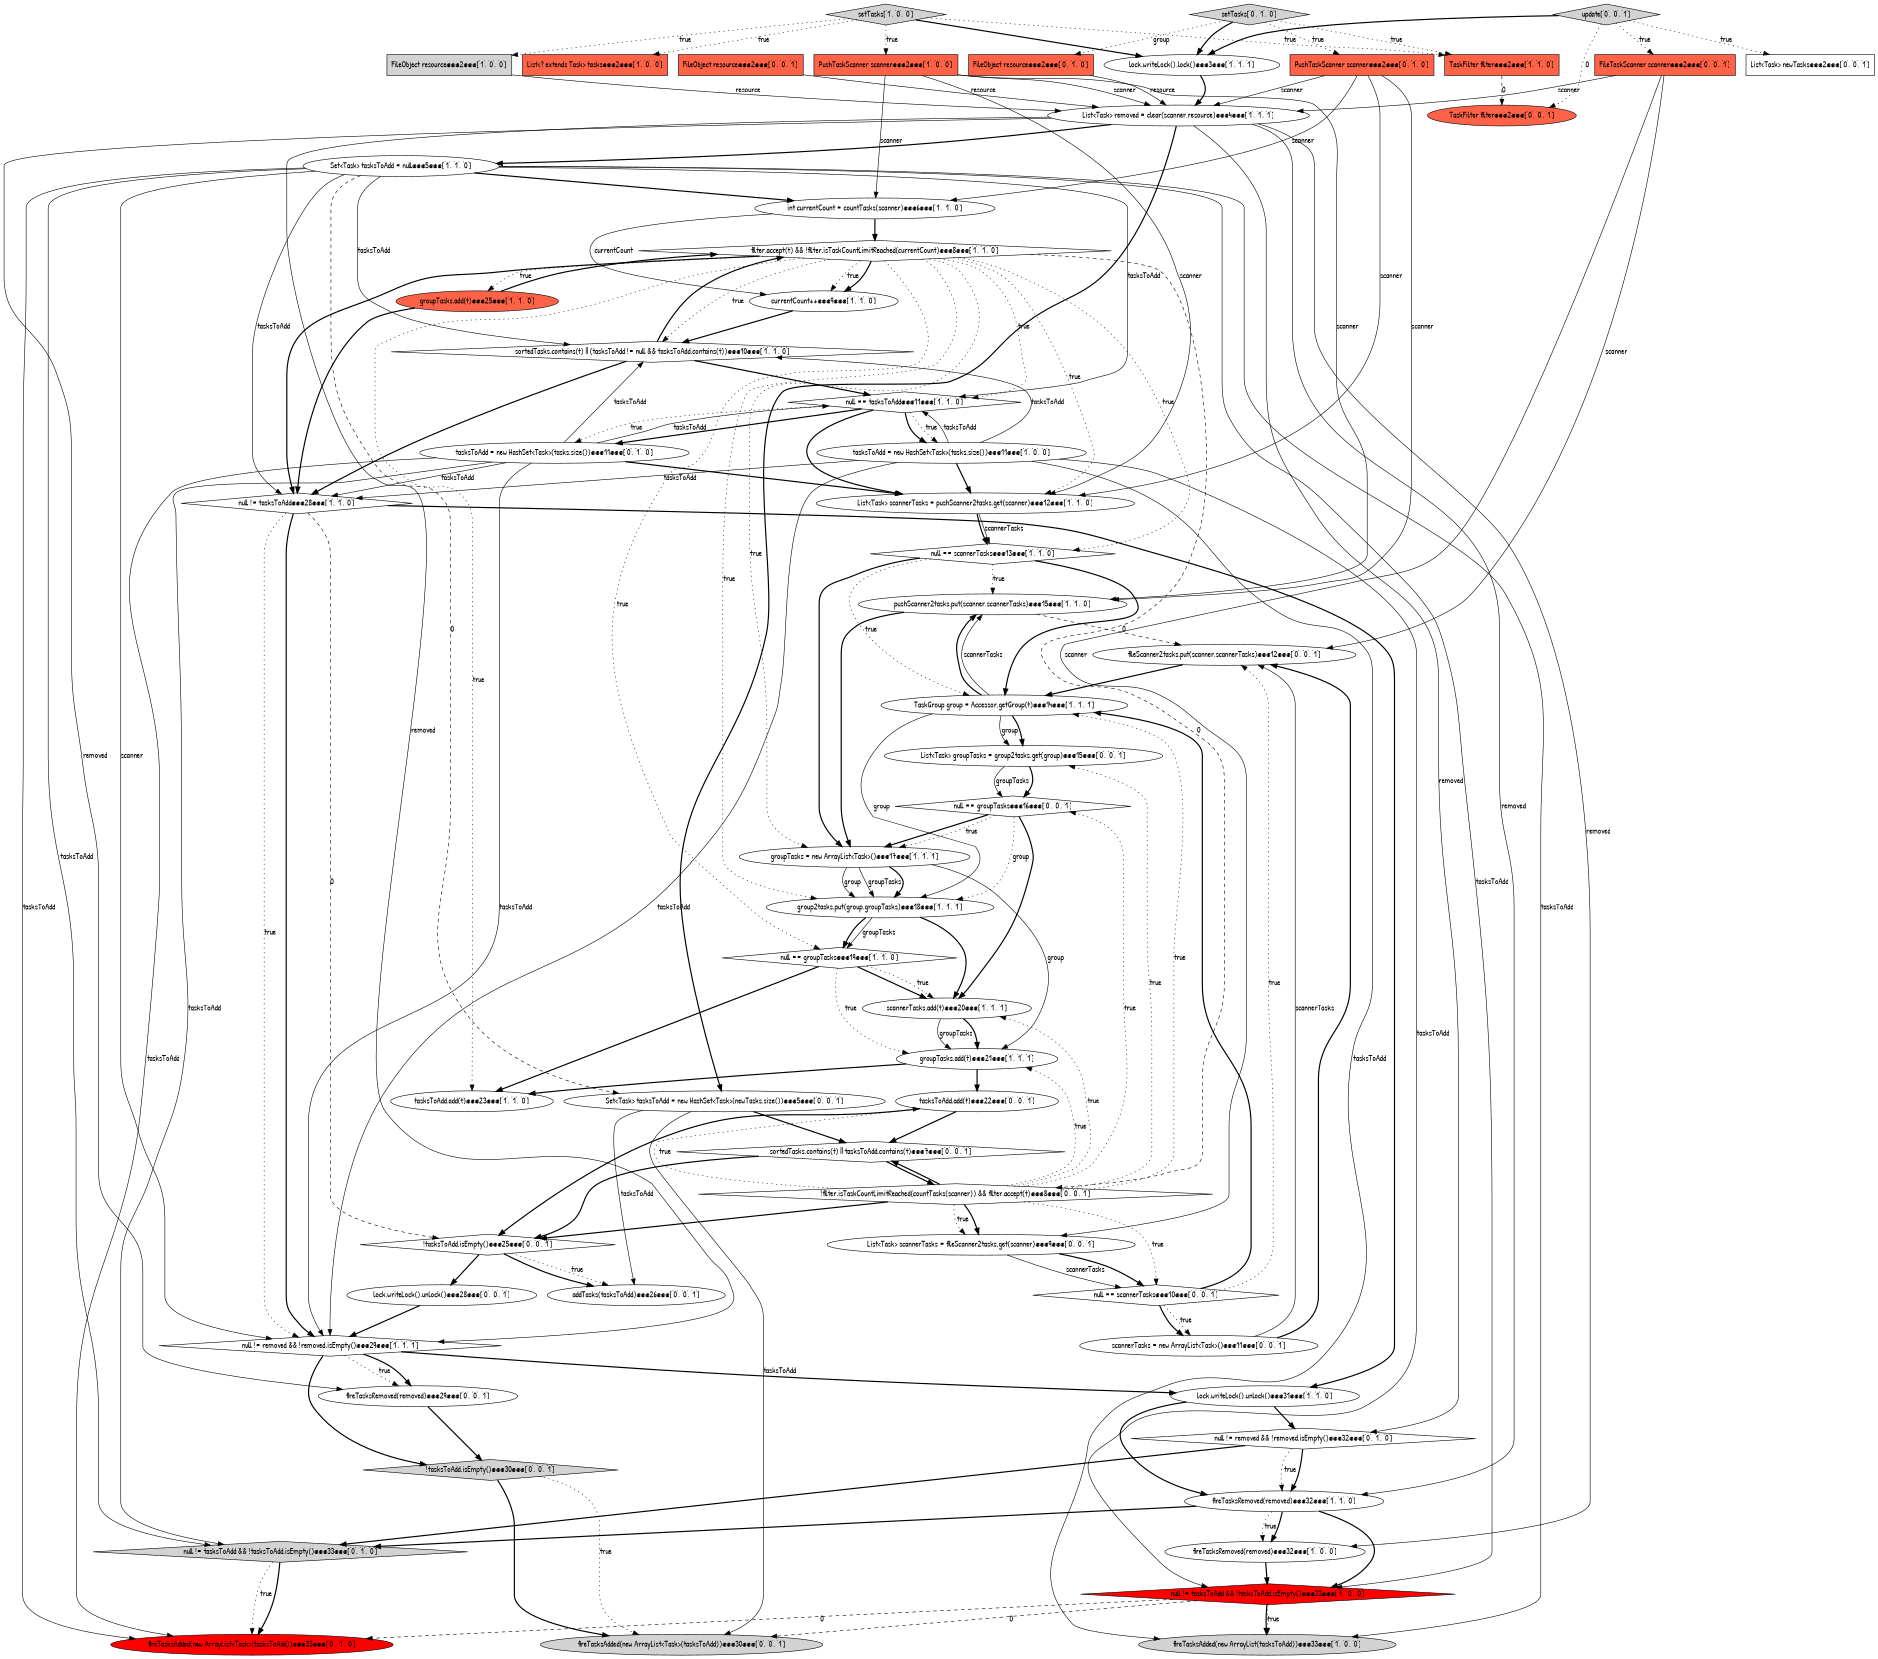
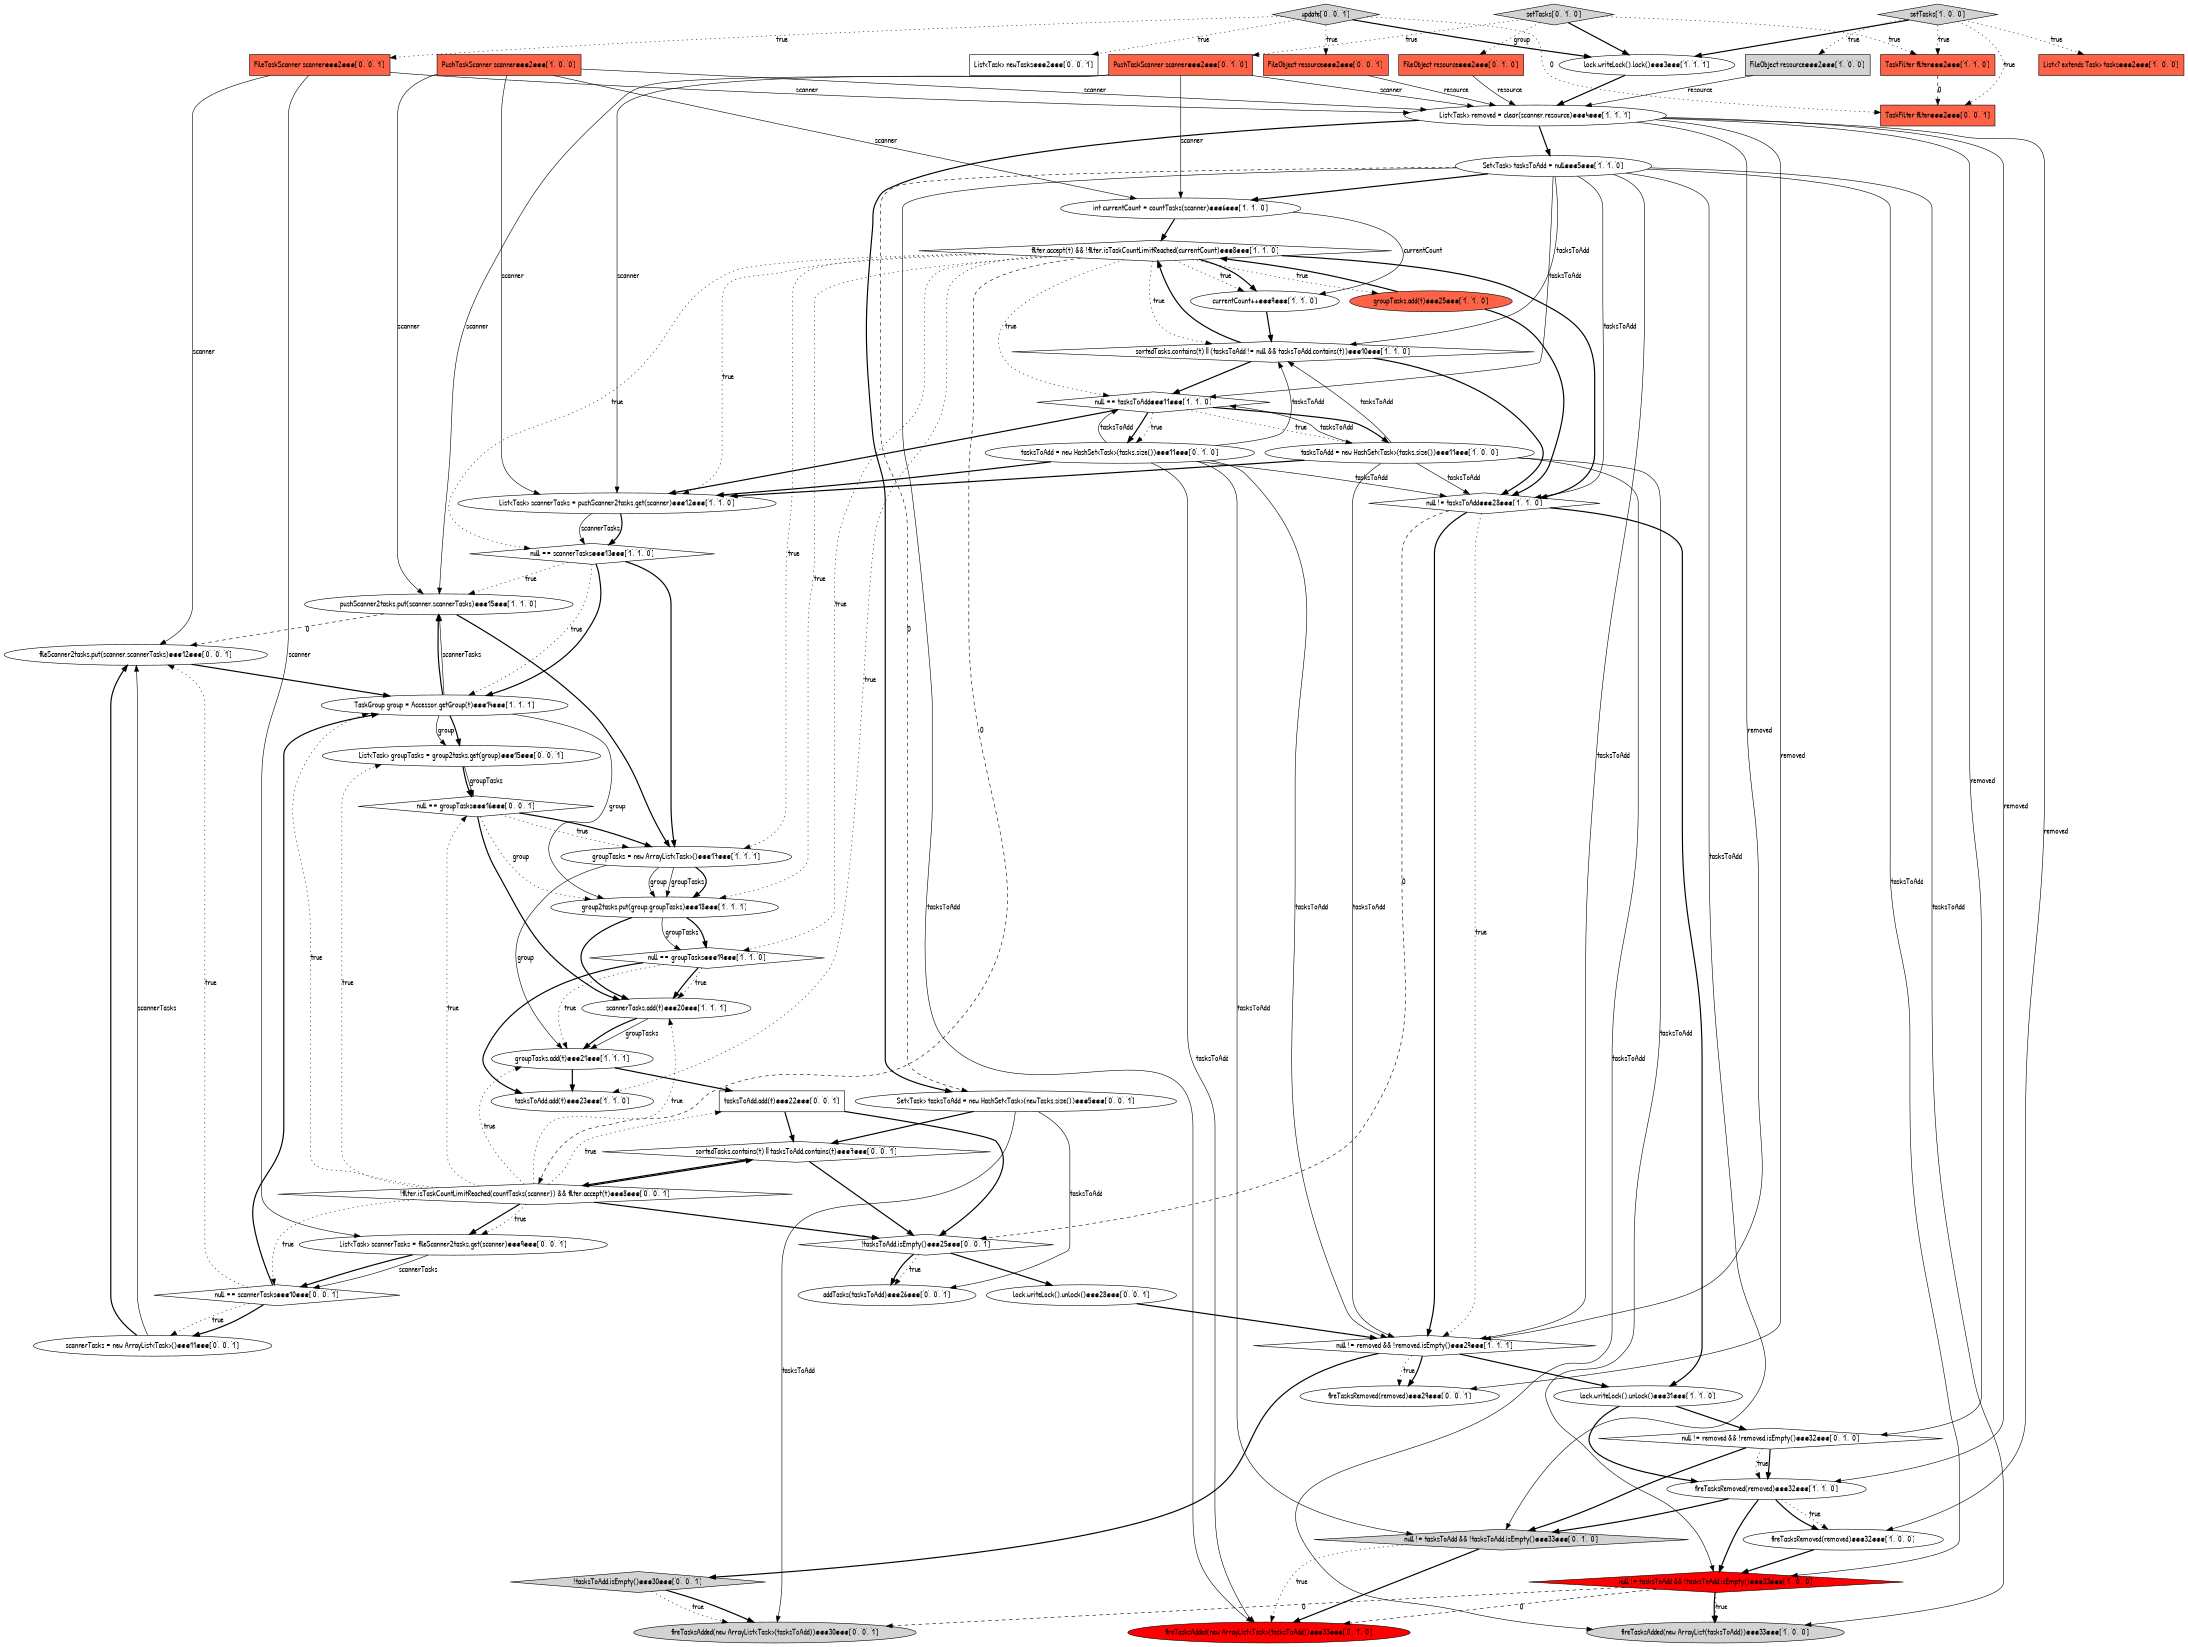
  digraph {
    fontname="Patrick Hand"
    node [fillcolor=white fontname="Patrick Hand" shape=ellipse style=filled]
    edge [fontname="Patrick Hand" style=bold]
    n1 [fillcolor=lightgray label="setTasks['0', '1', '0']" shape=diamond]
    n2 [label="lock.writeLock().lock()@@@3@@@['1', '1', '1']"]
    n3 [fillcolor=tomato label="TaskFilter filter@@@2@@@['1', '1', '0']" shape=box]
    n4 [fillcolor=tomato label="PushTaskScanner scanner@@@2@@@['0', '1', '0']" shape=box]
    n5 [fillcolor=tomato label="FileObject resource@@@2@@@['0', '1', '0']" shape=box]
    n6 [label="List<Task> removed = clear(scanner,resource)@@@4@@@['1', '1', '1']"]
-   n7 [fillcolor=tomato label="TaskFilter filter@@@2@@@['0', '0', '1']"]
+   n7 [fillcolor=tomato label="TaskFilter filter@@@2@@@['0', '0', '1']" shape=box]
    n8 [label="List<Task> scannerTasks = pushScanner2tasks.get(scanner)@@@12@@@['1', '1', '0']"]
    n9 [label="int currentCount = countTasks(scanner)@@@6@@@['1', '1', '0']"]
    n10 [label="pushScanner2tasks.put(scanner,scannerTasks)@@@15@@@['1', '1', '0']"]
    n11 [fillcolor=tomato label="FileTaskScanner scanner@@@2@@@['0', '0', '1']" shape=box]
    n12 [label="List<Task> scannerTasks = fileScanner2tasks.get(scanner)@@@9@@@['0', '0', '1']"]
    n13 [label="fileScanner2tasks.put(scanner,scannerTasks)@@@12@@@['0', '0', '1']"]
    n14 [label="null == scannerTasks@@@10@@@['0', '0', '1']" shape=diamond]
    n15 [label="null != removed && !removed.isEmpty()@@@29@@@['1', '1', '1']" shape=diamond]
    n16 [label="fireTasksRemoved(removed)@@@29@@@['0', '0', '1']"]
    n17 [label="null != removed && !removed.isEmpty()@@@32@@@['0', '1', '0']" shape=diamond]
    n18 [label="fireTasksRemoved(removed)@@@32@@@['1', '1', '0']"]
    n19 [label="fireTasksRemoved(removed)@@@32@@@['1', '0', '0']"]
    n20 [label="Set<Task> tasksToAdd = null@@@5@@@['1', '1', '0']"]
    n21 [label="Set<Task> tasksToAdd = new HashSet<Task>(newTasks.size())@@@5@@@['0', '0', '1']"]
    n22 [label="TaskGroup group = Accessor.getGroup(t)@@@14@@@['1', '1', '1']"]
    n23 [label="scannerTasks = new ArrayList<Task>()@@@11@@@['0', '0', '1']"]
    n24 [label="lock.writeLock().unlock()@@@31@@@['1', '1', '0']"]
    n25 [fillcolor=lightgray label="!tasksToAdd.isEmpty()@@@30@@@['0', '0', '1']" shape=diamond]
    n26 [fillcolor=lightgray label="fireTasksAdded(new ArrayList<Task>(tasksToAdd))@@@30@@@['0', '0', '1']"]
    n27 [label="null == scannerTasks@@@13@@@['1', '1', '0']" shape=diamond]
    n28 [label="groupTasks = new ArrayList<Task>()@@@17@@@['1', '1', '1']"]
    n29 [fillcolor=tomato label="groupTasks.add(t)@@@25@@@['1', '1', '0']"]
    n30 [label="filter.accept(t) && !filter.isTaskCountLimitReached(currentCount)@@@8@@@['1', '1', '0']" shape=diamond]
    n31 [label="null != tasksToAdd@@@28@@@['1', '1', '0']" shape=diamond]
    n32 [label="!filter.isTaskCountLimitReached(countTasks(scanner)) && filter.accept(t)@@@8@@@['0', '0', '1']" shape=diamond]
    n33 [label="group2tasks.put(group,groupTasks)@@@18@@@['1', '1', '1']"]
    n34 [label="currentCount++@@@9@@@['1', '1', '0']"]
    n35 [label="null == groupTasks@@@19@@@['1', '1', '0']" shape=diamond]
    n36 [label="null == tasksToAdd@@@11@@@['1', '1', '0']" shape=diamond]
    n37 [label="sortedTasks.contains(t) || (tasksToAdd != null && tasksToAdd.contains(t))@@@10@@@['1', '1', '0']" shape=diamond]
    n38 [label="tasksToAdd.add(t)@@@23@@@['1', '1', '0']"]
    n39 [label="List<Task> groupTasks = group2tasks.get(group)@@@15@@@['0', '0', '1']"]
    n40 [label="null == groupTasks@@@16@@@['0', '0', '1']" shape=diamond]
    n41 [label="scannerTasks.add(t)@@@20@@@['1', '1', '1']"]
    n42 [label="!tasksToAdd.isEmpty()@@@25@@@['0', '0', '1']" shape=diamond]
    n43 [label="groupTasks.add(t)@@@21@@@['1', '1', '1']"]
-   n44 [label="tasksToAdd.add(t)@@@22@@@['0', '0', '1']"]
+   n44 [label="tasksToAdd.add(t)@@@22@@@['0', '0', '1']" shape=box]
    n45 [label="sortedTasks.contains(t) || tasksToAdd.contains(t)@@@7@@@['0', '0', '1']" shape=diamond]
    n46 [label="tasksToAdd = new HashSet<Task>(tasks.size())@@@11@@@['1', '0', '0']"]
    n47 [label="tasksToAdd = new HashSet<Task>(tasks.size())@@@11@@@['0', '1', '0']"]
    n48 [label="lock.writeLock().unlock()@@@28@@@['0', '0', '1']"]
    n49 [label="addTasks(tasksToAdd)@@@26@@@['0', '0', '1']"]
    n50 [fillcolor=tomato label="List<? extends Task> tasks@@@2@@@['1', '0', '0']" shape=box]
    n51 [fillcolor=lightgray label="null != tasksToAdd && !tasksToAdd.isEmpty()@@@33@@@['0', '1', '0']" shape=diamond]
    n52 [fillcolor=red label="null != tasksToAdd && !tasksToAdd.isEmpty()@@@33@@@['1', '0', '0']" shape=diamond]
    n53 [fillcolor=red label="fireTasksAdded(new ArrayList<Task>(tasksToAdd))@@@33@@@['0', '1', '0']"]
    n54 [fillcolor=tomato label="FileObject resource@@@2@@@['0', '0', '1']" shape=box]
    n55 [fillcolor=lightgray label="fireTasksAdded(new ArrayList(tasksToAdd))@@@33@@@['1', '0', '0']"]
    n56 [fillcolor=lightgray label="setTasks['1', '0', '0']" shape=diamond]
    n57 [fillcolor=lightgray label="FileObject resource@@@2@@@['1', '0', '0']" shape=box]
    n58 [fillcolor=tomato label="PushTaskScanner scanner@@@2@@@['1', '0', '0']" shape=box]
    n59 [fillcolor=lightgray label="update['0', '0', '1']" shape=diamond]
    n60 [label="List<Task> newTasks@@@2@@@['0', '0', '1']" shape=box]
    n1 -> n2
    n1 -> n3 [label=true style=dotted]
    n1 -> n4 [label=true style=dotted]
    n1 -> n5 [label=group style=dotted]
    n2 -> n6
    n3 -> n7 [label=0 style=dashed]
    n4 -> n6 [label=scanner style=solid]
    n4 -> n8 [label=scanner style=solid]
    n4 -> n9 [label=scanner style=solid]
    n4 -> n10 [label=scanner style=solid]
    n5 -> n6 [label=resource style=solid]
    n6 -> n15 [label=removed style=solid]
    n6 -> n16 [label=removed style=solid]
    n6 -> n17 [label=removed style=solid]
    n6 -> n18 [label=removed style=solid]
    n6 -> n19 [label=removed style=solid]
    n6 -> n20
    n6 -> n21
    n8 -> n27 [label=scannerTasks style=solid]
    n8 -> n27
    n9 -> n30
    n9 -> n34 [label=currentCount style=solid]
    n10 -> n13 [label=0 style=dashed]
    n10 -> n28
    n11 -> n6 [label=scanner style=solid]
    n11 -> n12 [label=scanner style=solid]
    n11 -> n13 [label=scanner style=solid]
    n12 -> n14 [label=scannerTasks style=solid]
    n12 -> n14
    n13 -> n22
    n14 -> n13 [label=true style=dotted]
    n14 -> n22
    n14 -> n23
    n14 -> n23 [label=true style=dotted]
    n15 -> n16 [label=true style=dotted]
    n15 -> n16
    n15 -> n24
    n15 -> n25
-   n16 -> n25
    n17 -> n18 [label=true style=dotted]
    n17 -> n18
    n17 -> n51
    n18 -> n19 [label=true style=dotted]
    n18 -> n19
    n18 -> n51
    n18 -> n52
    n19 -> n52
    n20 -> n9
-   n20 -> n15 [label=scanner style=solid]
+   n20 -> n15 [label=tasksToAdd style=solid]
    n20 -> n21 [label=0 style=dashed]
    n20 -> n31 [label=tasksToAdd style=solid]
    n20 -> n36 [label=tasksToAdd style=solid]
    n20 -> n37 [label=tasksToAdd style=solid]
    n20 -> n51 [label=tasksToAdd style=solid]
    n20 -> n52 [label=tasksToAdd style=solid]
    n20 -> n53 [label=tasksToAdd style=solid]
    n20 -> n55 [label=tasksToAdd style=solid]
    n21 -> n26 [label=tasksToAdd style=solid]
    n21 -> n45
    n21 -> n49 [label=tasksToAdd style=solid]
    n22 -> n10 [label=scannerTasks style=solid]
    n22 -> n10
    n22 -> n33 [label=group style=solid]
    n22 -> n39 [label=group style=solid]
    n22 -> n39
    n23 -> n13 [label=scannerTasks style=solid]
    n23 -> n13
    n24 -> n17
    n24 -> n18
    n25 -> n26
    n25 -> n26 [label=true style=dotted]
    n27 -> n10 [label=true style=dotted]
    n27 -> n22 [label=true style=dotted]
    n27 -> n22
    n27 -> n28
    n28 -> n33 [label=groupTasks style=solid]
    n28 -> n33
    n28 -> n33 [label=group style=solid]
    n28 -> n43 [label=group style=solid]
    n29 -> n30
    n29 -> n31
    n30 -> n8 [label=true style=dotted]
    n30 -> n27 [label=true style=dotted]
    n30 -> n28 [label=true style=dotted]
    n30 -> n29 [label=true style=dotted]
    n30 -> n31
    n30 -> n32 [label=0 style=dashed]
    n30 -> n33 [label=true style=dotted]
    n30 -> n34 [label=true style=dotted]
    n30 -> n34
    n30 -> n35 [label=true style=dotted]
    n30 -> n36 [label=true style=dotted]
    n30 -> n37 [label=true style=dotted]
    n30 -> n38 [label=true style=dotted]
    n31 -> n15 [label=true style=dotted]
    n31 -> n15
    n31 -> n24
    n31 -> n42 [label=0 style=dashed]
    n32 -> n12
    n32 -> n12 [label=true style=dotted]
    n32 -> n14 [label=true style=dotted]
    n32 -> n22 [label=true style=dotted]
    n32 -> n39 [label=true style=dotted]
    n32 -> n40 [label=true style=dotted]
    n32 -> n41 [label=true style=dotted]
    n32 -> n42
    n32 -> n43 [label=true style=dotted]
    n32 -> n44 [label=true style=dotted]
    n32 -> n45
    n33 -> n35 [label=groupTasks style=solid]
    n33 -> n35
    n33 -> n41
    n34 -> n37
    n35 -> n38
    n35 -> n41
    n35 -> n41 [label=true style=dotted]
    n35 -> n43 [label=true style=dotted]
    n36 -> n8
    n36 -> n46
    n36 -> n46 [label=true style=dotted]
    n36 -> n47
    n36 -> n47 [label=true style=dotted]
    n37 -> n30
    n37 -> n31
    n37 -> n36
    n39 -> n40
    n39 -> n40 [label=groupTasks style=solid]
    n40 -> n28
    n40 -> n28 [label=true style=dotted]
    n40 -> n33 [label=group style=dotted]
    n40 -> n41
    n41 -> n43 [label=groupTasks style=solid]
    n41 -> n43
    n42 -> n48
    n42 -> n49 [label=true style=dotted]
    n42 -> n49
    n43 -> n38
    n43 -> n44
    n44 -> n42
    n44 -> n45
    n45 -> n32
    n45 -> n42
    n46 -> n8
    n46 -> n15 [label=tasksToAdd style=solid]
    n46 -> n31 [label=tasksToAdd style=solid]
    n46 -> n36 [label=tasksToAdd style=solid]
    n46 -> n37 [label=tasksToAdd style=solid]
    n46 -> n52 [label=tasksToAdd style=solid]
    n46 -> n55 [label=tasksToAdd style=solid]
    n47 -> n8
    n47 -> n15 [label=tasksToAdd style=solid]
    n47 -> n31 [label=tasksToAdd style=solid]
    n47 -> n36 [label=tasksToAdd style=solid]
    n47 -> n37 [label=tasksToAdd style=solid]
    n47 -> n51 [label=tasksToAdd style=solid]
    n47 -> n53 [label=tasksToAdd style=solid]
    n48 -> n15
    n51 -> n53 [label=true style=dotted]
    n51 -> n53
    n52 -> n26 [label=0 style=dashed]
    n52 -> n53 [label=0 style=dashed]
    n52 -> n55
    n52 -> n55 [label=true style=dotted]
    n54 -> n6 [label=resource style=solid]
    n56 -> n2
    n56 -> n3 [label=true style=dotted]
    n56 -> n50 [label=true style=dotted]
    n56 -> n57 [label=true style=dotted]
-   n56 -> n58 [label=true style=dotted]
+   n56 -> n7 [label=true style=dotted]
    n57 -> n6 [label=resource style=solid]
    n58 -> n6 [label=scanner style=solid]
    n58 -> n8 [label=scanner style=solid]
    n58 -> n9 [label=scanner style=solid]
    n58 -> n10 [label=scanner style=solid]
    n59 -> n2
    n59 -> n7 [label=0 style=dotted]
    n59 -> n11 [label=true style=dotted]
+   n59 -> n54 [label=true style=dotted]
    n59 -> n60 [label=true style=dotted]
  }
